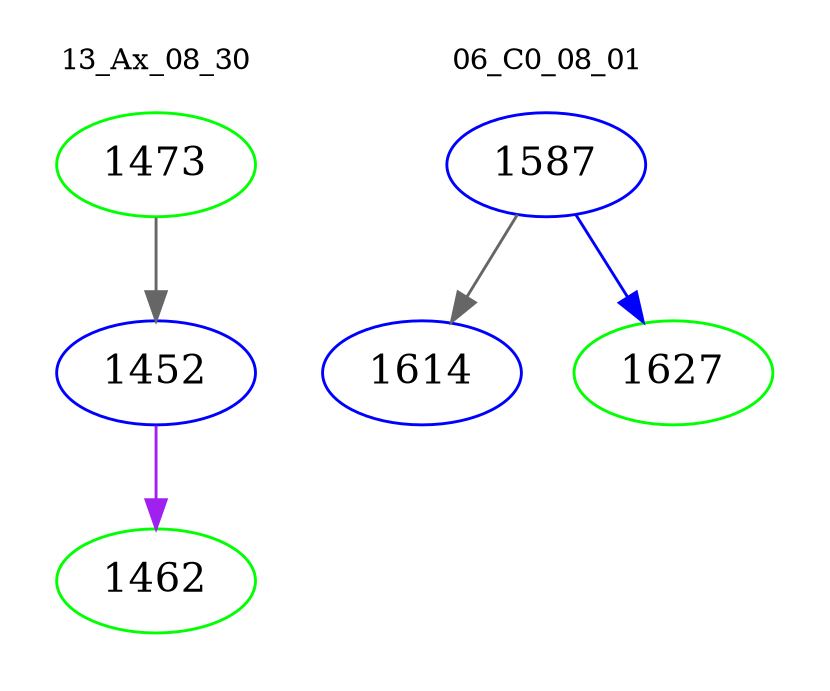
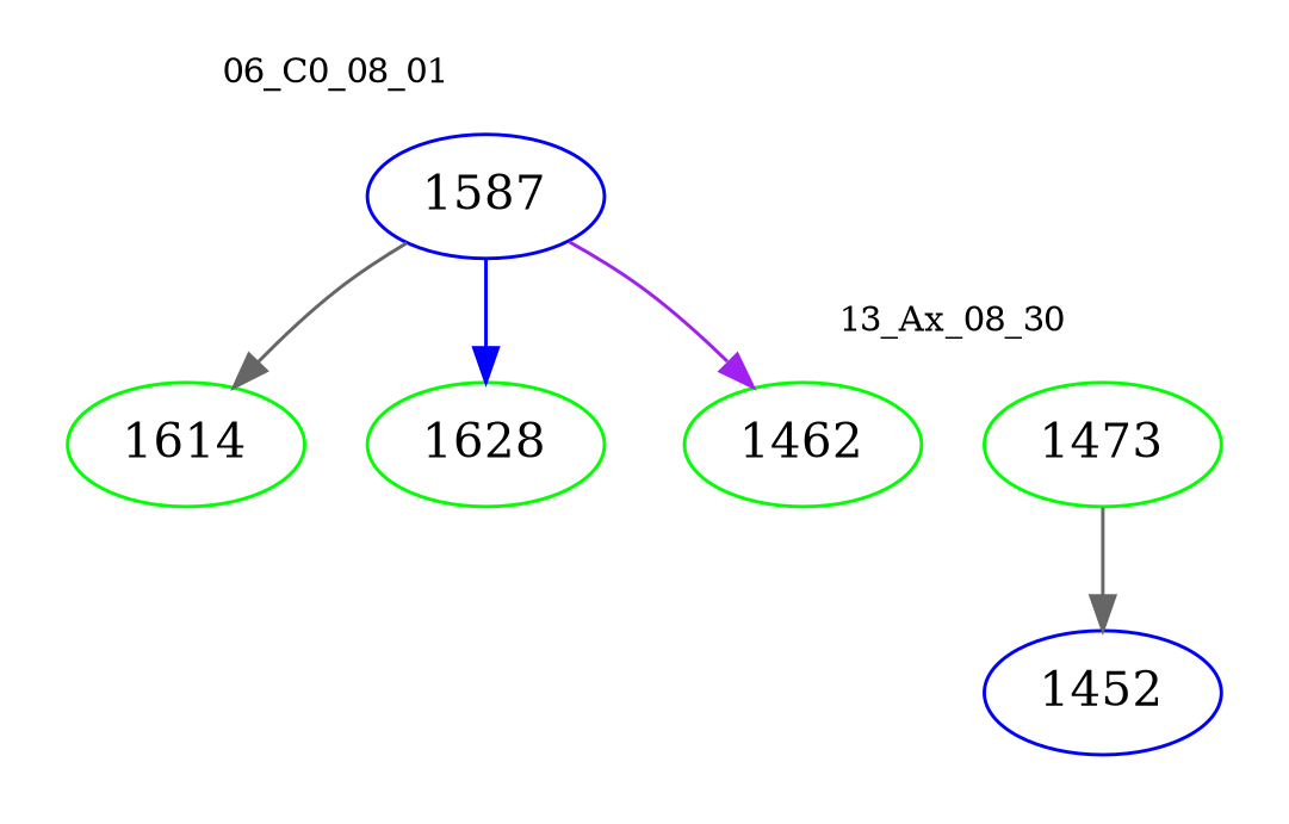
  digraph {
    node [color=green]
    edge [color=gray40]
    n1 [color=blue label=1452]
    n2 [label=1473]
    n3 [label=1462]
    n4 [color=blue label=1587]
-   n5 [color=blue label=1614]
-   n6 [label=1627]
+   n5 [label=1614]
+   n6 [label=1628]
    subgraph cluster_1 {
      color=white
      fontsize=10
      label="13_Ax_08_30"
      n1
      n2
      n3
    }
    subgraph cluster_2 {
      color=white
      fontsize=10
      label="06_C0_08_01"
      n4
      n5
      n6
    }
-   n1 -> n3 [color=purple]
+   n4 -> n3 [color=purple]
    n2 -> n1
    n4 -> n5
    n4 -> n6 [color=blue]
  }
